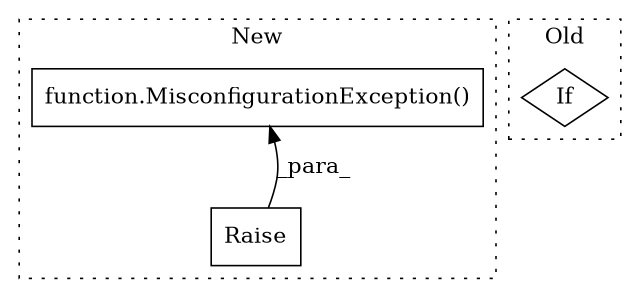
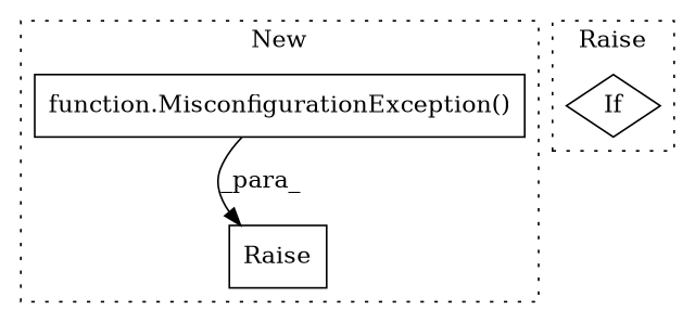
  digraph {
    node [shape=box]
    n1 [a=75 l="26,1" label="function.MisconfigurationException()" s="4673,4754"]
    n2 [a=91 l=6 label=Raise s=4667]
    n3 [a=96 l=3 label=If s=4502 shape=diamond]
    subgraph cluster_1 {
      label=New
      style=dotted
      n1
      n2
    }
    subgraph cluster_2 {
-     label=Old
+     label=Raise
      style=dotted
      n3
    }
-   n2 -> n1 [label=_para_]
+   n1 -> n2 [label=_para_]
  }
